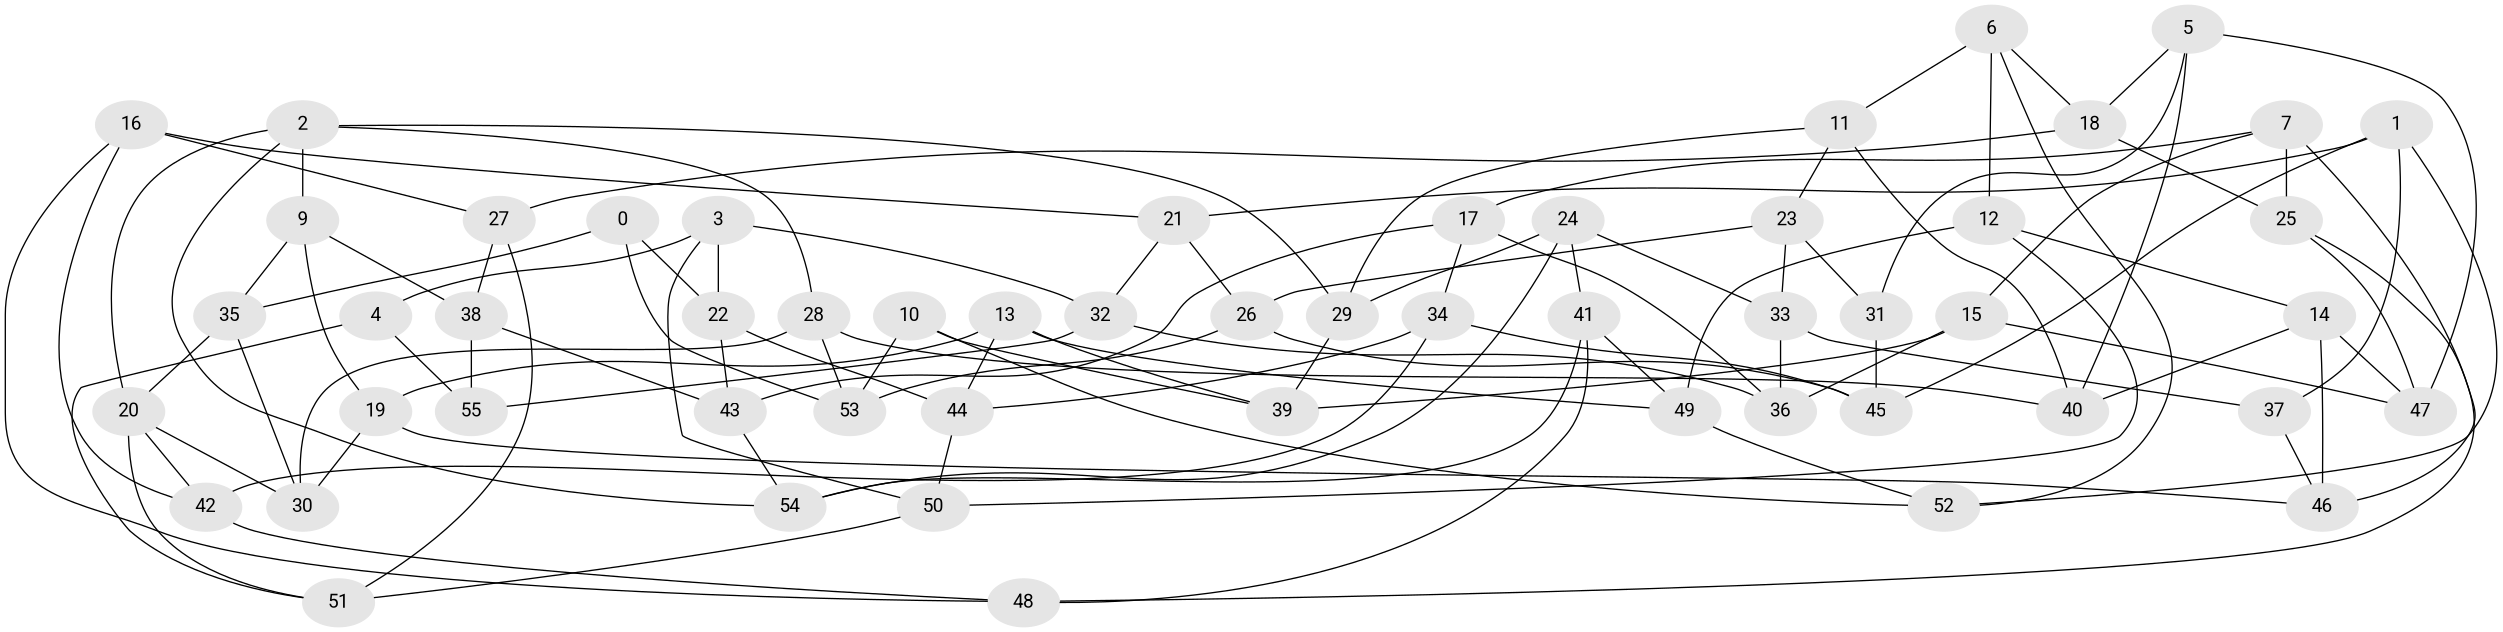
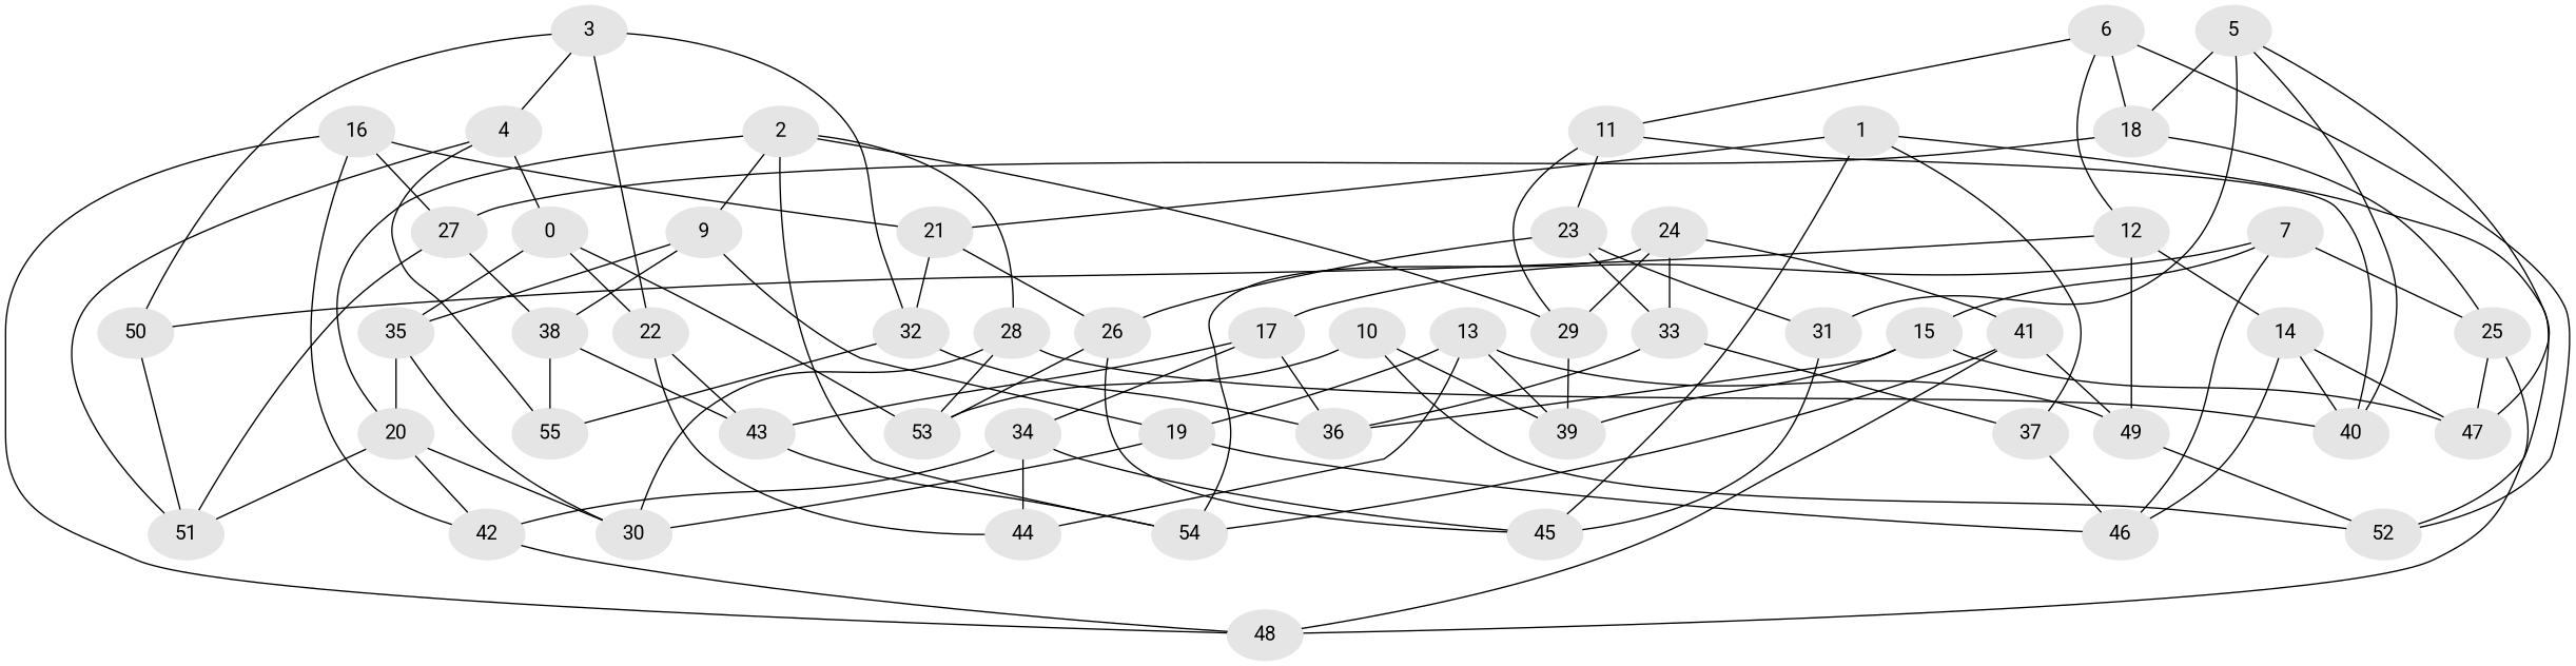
  graph {
    fontname=Roboto
    node [color=gray90 fontname=Roboto style=filled]
    edge [fontname=Roboto]
    1
    21
    37
    45
    52
    32
    26
    46
    2
    9
    20
    29
    54
    28
    35
    19
    38
    51
    42
    30
    39
    3
    4
    22
    50
    n26 [label=0]
    55
    44
    43
    36
    53
    5
    18
    31
    40
    47
    25
    27
    6
    11
    12
    23
    14
    49
    7
    15
    17
    34
    48
    10
    33
    13
    16
    24
    41
    1 -- 21
    1 -- 37
    1 -- 45
    1 -- 52
    21 -- 32
    21 -- 26
    37 -- 46
    32 -- 55
    32 -- 36
    26 -- 45
    26 -- 53
    2 -- 9
    2 -- 20
    2 -- 29
    2 -- 54
    2 -- 28
    9 -- 35
    9 -- 19
    9 -- 38
    20 -- 51
    20 -- 42
    20 -- 30
    29 -- 39
    28 -- 30
    28 -- 53
    28 -- 40
    35 -- 20
    19 -- 46
    19 -- 30
    38 -- 55
    38 -- 43
    42 -- 48
    30 -- 35
    3 -- 32
    3 -- 4
    3 -- 22
    3 -- 50
    4 -- 51
+   4 -- n26
    4 -- 55
    22 -- 44
    22 -- 43
    50 -- 51
    n26 -- 35
    n26 -- 22
    n26 -- 53
-   44 -- 50
    43 -- 54
    5 -- 18
    5 -- 31
    5 -- 40
    5 -- 47
    18 -- 25
    18 -- 27
    31 -- 45
    25 -- 47
    25 -- 48
    27 -- 38
    27 -- 51
    6 -- 52
    6 -- 18
    6 -- 11
    6 -- 12
    11 -- 29
    11 -- 40
    11 -- 23
    12 -- 50
    12 -- 14
    12 -- 49
    23 -- 26
    23 -- 31
    23 -- 33
    14 -- 46
    14 -- 40
    14 -- 47
    49 -- 52
    7 -- 46
    7 -- 25
    7 -- 15
    7 -- 17
    15 -- 39
    15 -- 36
    15 -- 47
    17 -- 43
    17 -- 36
    17 -- 34
    34 -- 45
    34 -- 42
    34 -- 44
    10 -- 52
    10 -- 39
    10 -- 53
    33 -- 37
    33 -- 36
    13 -- 19
    13 -- 39
    13 -- 44
    13 -- 49
    16 -- 21
    16 -- 42
    16 -- 27
    16 -- 48
    24 -- 29
    24 -- 54
    24 -- 33
    24 -- 41
    41 -- 54
    41 -- 49
    41 -- 48
  }
